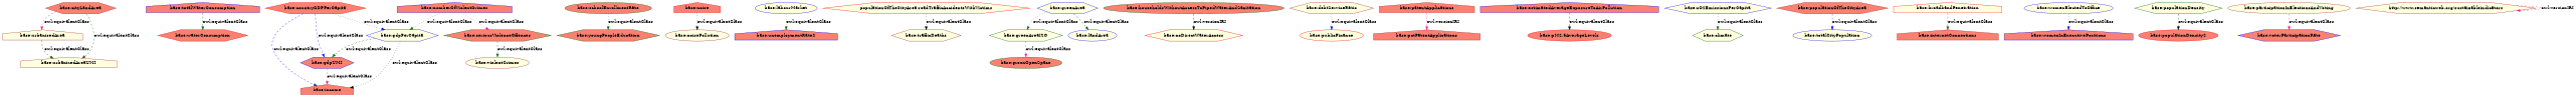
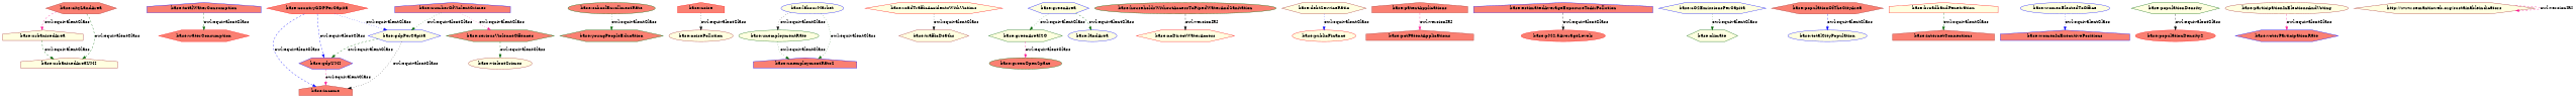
  digraph {
    rankdir=TB
    node [color=brown fillcolor=lightyellow shape=hexagon style=filled]
    edge [color=darkgreen style=dashed]
    "base:urbanisedArea" [shape=house]
    "base:urbanizedAreaUMI" [shape=house]
    "base:totalWaterConsumption" [color=blue fillcolor=salmon shape=house]
    "base:waterConsumption" [color=red fillcolor=salmon]
    "base:countryGDPPerCapita" [color=red fillcolor=salmon]
    "base:gdpUMI" [color=blue fillcolor=salmon]
    "base:gdpPerCapita" [color=blue]
    "base:income" [fillcolor=salmon shape=house]
    "base:numberOfViolentCrimes" [color=blue fillcolor=salmon shape=house]
    "base:seriousViolenceOffences" [color=darkgreen fillcolor=salmon]
    "base:violentCrimes" [shape=ellipse]
    "base:schoolEnrollmentRate" [color=darkgreen fillcolor=salmon shape=ellipse]
    "base:youngPeopleEducation" [color=darkgreen fillcolor=salmon]
    "base:noise" [color=red fillcolor=salmon shape=house]
    "base:noisePollution" [shape=ellipse]
+   "base:unemploymentRate" [color=darkgreen shape=ellipse]
    "base:unemploymentRate2" [color=blue fillcolor=salmon shape=house]
-   "base:roadTrafficAccidentsWithVictims" [color=red label="populationOfTheCityArea:roadTrafficAccidentsWithVictims"]
+   "base:roadTrafficAccidentsWithVictims" [color=red]
    "base:trafficDeaths"
    "base:cityLandArea" [fillcolor=salmon]
    "base:greenAreaISO" [color=darkgreen]
    "base:greenOpenSpace" [color=darkgreen fillcolor=salmon shape=ellipse]
    "base:householdsWithoutAccessToPipedWaterAndSanitation" [color=darkgreen fillcolor=salmon shape=ellipse]
    "base:noDirectWaterAccess" [color=red]
    "base:greenArea" [color=blue]
    "base:landArea" [color=blue shape=ellipse]
    "base:publicFinance" [color=red shape=ellipse]
    "base:debtServiceRatio"
    "base:patentApplications" [fillcolor=salmon shape=house]
    "base:pctPatentApplications" [fillcolor=salmon shape=house]
    "base:estimatedAverageExposureToAirPollution" [color=blue fillcolor=salmon shape=house]
    "base:pM2.5AverageLevels" [color=red fillcolor=salmon shape=ellipse]
    "base:cO2EmissionsPerCapita" [color=blue]
    "base:climate" [color=darkgreen]
    "base:populationOfTheCityArea" [fillcolor=salmon]
    "base:totalCityPopulation" [color=blue shape=ellipse]
    "base:broadbandPenetration" [color=red shape=house]
    "base:internetConnections" [fillcolor=salmon shape=house]
    "base:womenElectedToOffice" [color=blue shape=ellipse]
    "base:womenInExecutivePositions" [color=blue fillcolor=salmon shape=house]
    "base:labourMarket" [color=blue shape=ellipse]
    "base:populationDensity" [color=darkgreen]
    "base:populationDensity2" [color=red fillcolor=salmon shape=ellipse]
    "base:participationInElectionsAndVoting" [shape=ellipse]
    "base:voterParticipationRate" [color=blue fillcolor=salmon]
    "http://www.semanticweb.org/sustainableindicators"
    "base:urbanisedArea" -> "base:urbanizedAreaUMI" [label="owl:equivalentClass"]
    "base:totalWaterConsumption" -> "base:waterConsumption" [label="owl:equivalentClass"]
    "base:countryGDPPerCapita" -> "base:gdpUMI" [color=blue label="owl:equivalentClass"]
    "base:countryGDPPerCapita" -> "base:gdpPerCapita" [color=blue label="owl:equivalentClass" style=dotted]
    "base:countryGDPPerCapita" -> "base:income" [color=blue label="owl:equivalentClass"]
    "base:gdpUMI" -> "base:income" [color=deeppink label="owl:equivalentClass"]
    "base:gdpPerCapita" -> "base:gdpUMI" [label="owl:equivalentClass"]
    "base:gdpPerCapita" -> "base:income" [color=black label="owl:equivalentClass" style=dotted]
    "base:numberOfViolentCrimes" -> "base:gdpPerCapita" [label="owl:equivalentClass" style=dotted]
    "base:numberOfViolentCrimes" -> "base:seriousViolenceOffences" [color=deeppink label="owl:equivalentClass" style=dotted]
    "base:seriousViolenceOffences" -> "base:violentCrimes" [label="owl:equivalentClass"]
    "base:schoolEnrollmentRate" -> "base:youngPeopleEducation" [label="owl:equivalentClass" style=dotted]
    "base:noise" -> "base:noisePollution" [color=black label="owl:equivalentClass" style=dotted]
+   "base:unemploymentRate" -> "base:unemploymentRate2" [label="owl:equivalentClass" style=dotted]
    "base:roadTrafficAccidentsWithVictims" -> "base:trafficDeaths" [color=black label="owl:equivalentClass" style=dotted]
    "base:cityLandArea" -> "base:urbanisedArea" [color=deeppink label="owl:equivalentClass"]
    "base:cityLandArea" -> "base:urbanizedAreaUMI" [label="owl:equivalentClass"]
    "base:greenAreaISO" -> "base:greenOpenSpace" [color=deeppink label="owl:equivalentClass"]
    "base:householdsWithoutAccessToPipedWaterAndSanitation" -> "base:noDirectWaterAccess" [color=black label="owl:versionIRI"]
    "base:greenArea" -> "base:greenAreaISO" [label="owl:equivalentClass" style=dotted]
    "base:greenArea" -> "base:landArea" [label="owl:equivalentClass"]
    "base:debtServiceRatio" -> "base:publicFinance" [color=blue label="owl:equivalentClass" style=dotted]
    "base:patentApplications" -> "base:pctPatentApplications" [color=deeppink label="owl:versionIRI"]
    "base:estimatedAverageExposureToAirPollution" -> "base:pM2.5AverageLevels" [color=black label="owl:equivalentClass"]
    "base:cO2EmissionsPerCapita" -> "base:climate" [label="owl:equivalentClass" style=dotted]
    "base:populationOfTheCityArea" -> "base:totalCityPopulation" [color=blue label="owl:equivalentClass"]
    "base:broadbandPenetration" -> "base:internetConnections" [label="owl:equivalentClass"]
    "base:womenElectedToOffice" -> "base:womenInExecutivePositions" [color=blue label="owl:equivalentClass" style=dotted]
+   "base:labourMarket" -> "base:unemploymentRate" [color=black label="owl:equivalentClass" style=dotted]
    "base:labourMarket" -> "base:unemploymentRate2" [label="owl:equivalentClass" style=dotted]
    "base:populationDensity" -> "base:populationDensity2" [color=black label="owl:equivalentClass"]
    "base:participationInElectionsAndVoting" -> "base:voterParticipationRate" [color=deeppink label="owl:equivalentClass"]
    "http://www.semanticweb.org/sustainableindicators" -> "http://www.semanticweb.org/sustainableindicators" [color=deeppink label="owl:versionIRI"]
  }
